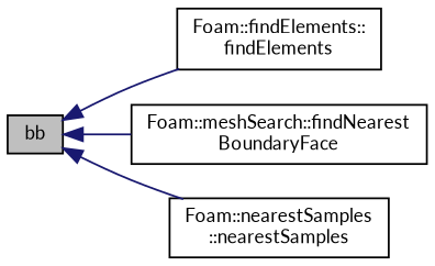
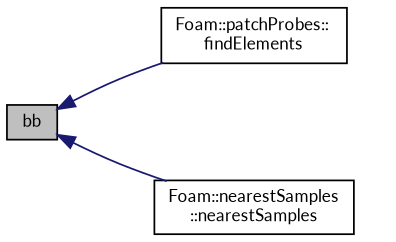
  digraph {
    fontname=Lato
    rankdir=LR
    node [color=black fontname=Lato fontsize=10 shape=record]
    edge [color=midnightblue dir=back fontname=Lato fontsize=10 labelfontname=Helvetica labelfontsize=10 style=solid]
    n1 [fillcolor=grey75 fontcolor=black height=0.2 label=bb style=filled width=0.4]
-   n2 [height=0.2 label="Foam::findElements::\lfindElements" width=0.4]
-   n3 [height=0.2 label="Foam::meshSearch::findNearest\lBoundaryFace" width=0.4]
+   n2 [height=0.2 label="Foam::patchProbes::\lfindElements" width=0.4]
    n4 [height=0.2 label="Foam::nearestSamples\l::nearestSamples" width=0.4]
    n1 -> n2
-   n1 -> n3
    n1 -> n4
  }
